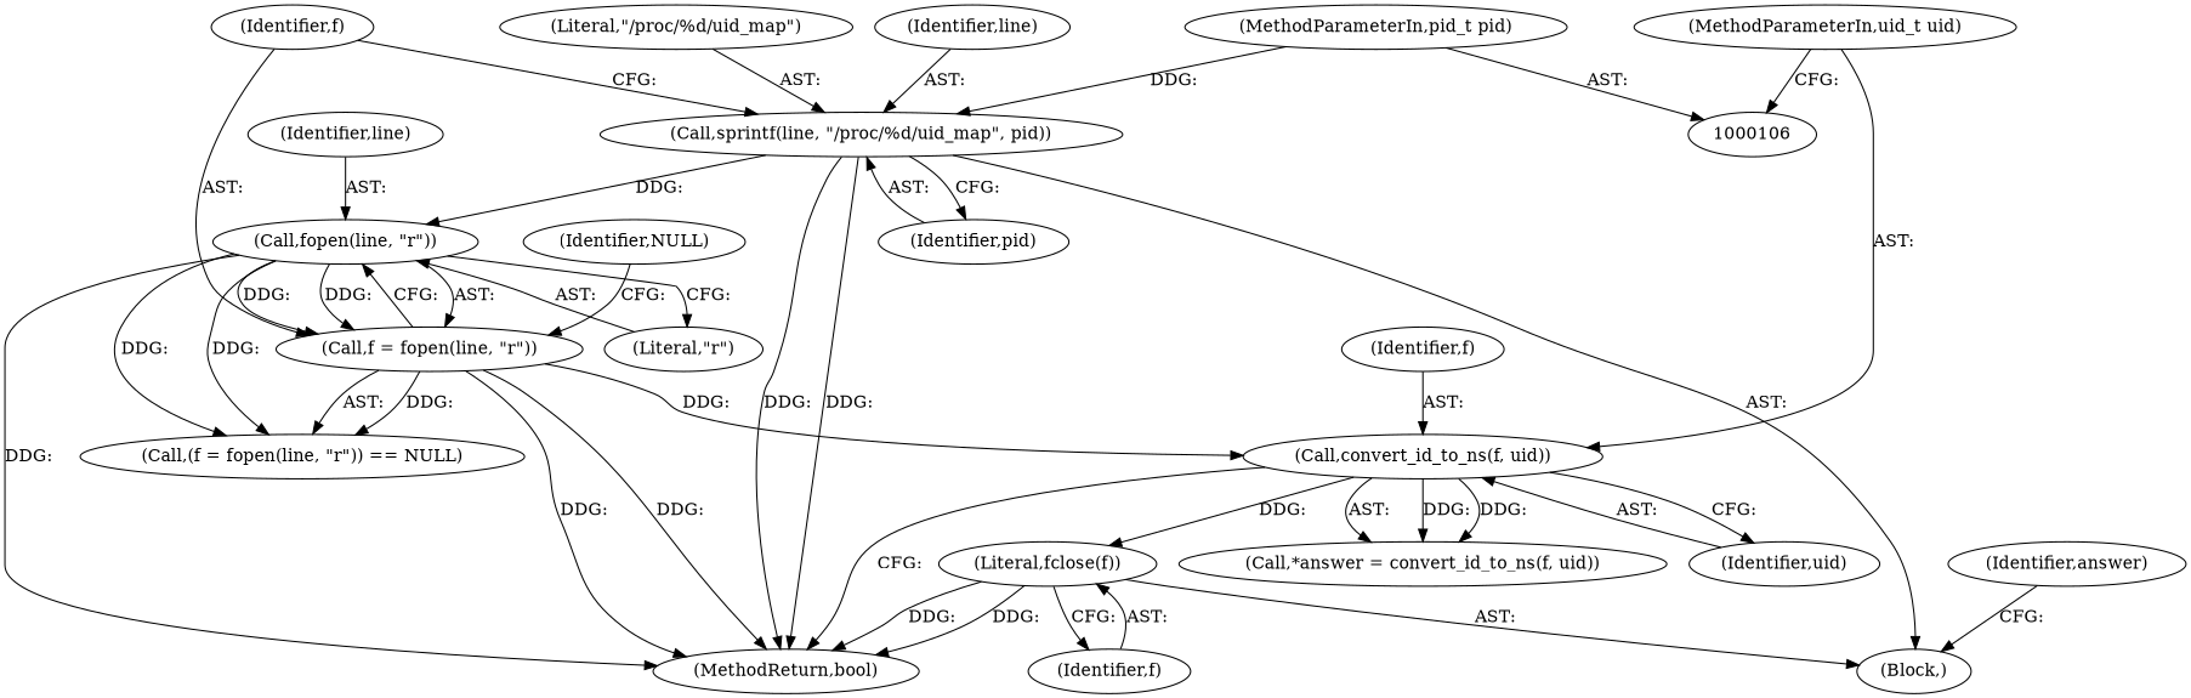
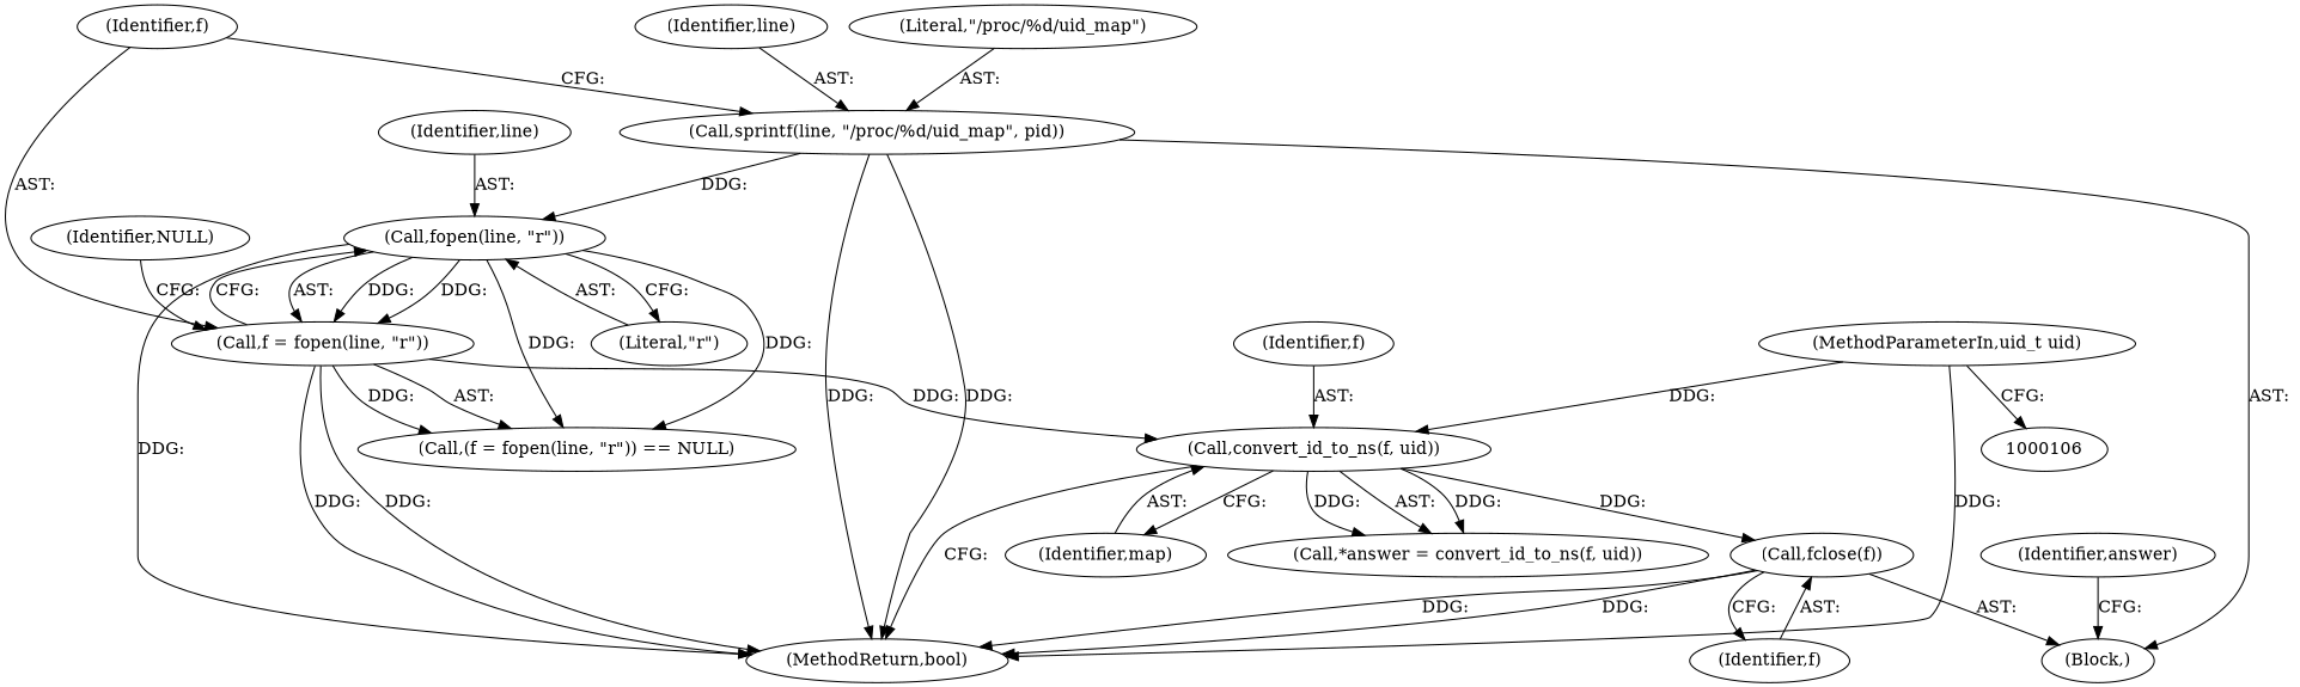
  digraph {
-   n1 [label="(Literal,fclose(f))"]
+   n1 [label="(Call,fclose(f))"]
    n2 [label="(Identifier,f)"]
    n3 [label="(Block,)"]
    n4 [label="(MethodReturn,bool)"]
    n5 [label="(Call,convert_id_to_ns(f, uid))"]
-   n6 [label="(Identifier,uid)"]
+   n6 [label="(Identifier,map)"]
    n7 [label="(Call,*answer = convert_id_to_ns(f, uid))"]
    n8 [label="(Call,f = fopen(line, \"r\"))"]
    n9 [label="(Call,fopen(line, \"r\"))"]
    n10 [label="(Call,(f = fopen(line, \"r\")) == NULL)"]
    n11 [label="(Literal,\"r\")"]
    n12 [label="(Call,sprintf(line, \"/proc/%d/uid_map\", pid))"]
-   n13 [label="(Identifier,pid)"]
-   n14 [label="(MethodParameterIn,pid_t pid)"]
    1000106
    n16 [label="(MethodParameterIn,uid_t uid)"]
    n17 [label="(Identifier,NULL)"]
    n18 [label="(Identifier,f)"]
    n19 [label="(Identifier,answer)"]
    n20 [label="(Identifier,line)"]
    n21 [label="(Identifier,line)"]
    n22 [label="(Identifier,f)"]
    n23 [label="(Literal,\"/proc/%d/uid_map\")"]
    n1 -> n2 [label="CFG: "]
    n1 -> n3 [label="AST: "]
    n1 -> n4 [label="DDG: "]
    n1 -> n4 [label="DDG: "]
    n2 -> n1 [label="AST: "]
    n5 -> n1 [label="DDG: "]
    n5 -> n4 [label="CFG: "]
    n5 -> n6 [label="CFG: "]
    n5 -> n7 [label="AST: "]
    n5 -> n7 [label="DDG: "]
    n5 -> n7 [label="DDG: "]
    n6 -> n5 [label="AST: "]
    n8 -> n4 [label="DDG: "]
    n8 -> n4 [label="DDG: "]
    n8 -> n5 [label="DDG: "]
    n8 -> n9 [label="CFG: "]
    n8 -> n10 [label="AST: "]
    n8 -> n10 [label="DDG: "]
    n9 -> n4 [label="DDG: "]
    n9 -> n8 [label="AST: "]
    n9 -> n8 [label="DDG: "]
    n9 -> n8 [label="DDG: "]
    n9 -> n10 [label="DDG: "]
    n9 -> n10 [label="DDG: "]
    n9 -> n11 [label="CFG: "]
    n11 -> n9 [label="AST: "]
    n12 -> n3 [label="AST: "]
    n12 -> n4 [label="DDG: "]
    n12 -> n4 [label="DDG: "]
    n12 -> n9 [label="DDG: "]
-   n12 -> n13 [label="CFG: "]
-   n13 -> n12 [label="AST: "]
-   n14 -> n12 [label="DDG: "]
-   n14 -> 1000106 [label="AST: "]
-   n16 -> n5 [label="AST: "]
+   n16 -> n4 [label="DDG: "]
+   n16 -> n5 [label="DDG: "]
    n16 -> 1000106 [label="CFG: "]
    n17 -> n8 [label="CFG: "]
    n18 -> n8 [label="AST: "]
    n18 -> n12 [label="CFG: "]
    n19 -> n3 [label="CFG: "]
    n20 -> n9 [label="AST: "]
    n21 -> n12 [label="AST: "]
    n22 -> n5 [label="AST: "]
    n23 -> n12 [label="AST: "]
  }
